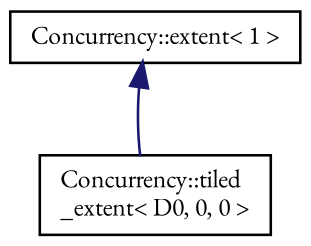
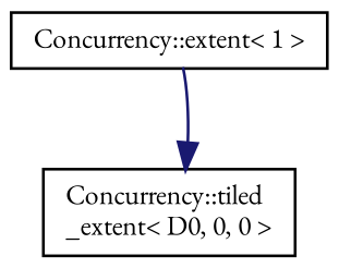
  digraph {
    rankdir=TB
    fontname="EB Garamond"
    node [color=black fillcolor=white fontname="EB Garamond" fontsize=10 shape=record style=filled]
    n1 [height=0.2 label="Concurrency::extent\< 1 \>" width=0.4]
    n2 [height=0.2 label="Concurrency::tiled\l_extent\< D0, 0, 0 \>" width=0.4]
-   n1 -> n2 [color=midnightblue dir=back fontname="EB Garamond" fontsize=10 labelfontname=Helvetica labelfontsize=10 style=solid]
+   n2 -> n1 [color=midnightblue dir=back fontname="EB Garamond" fontsize=10 labelfontname=Helvetica labelfontsize=10 style=solid]
  }
